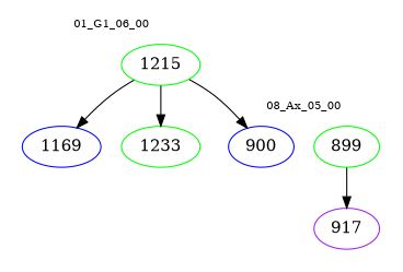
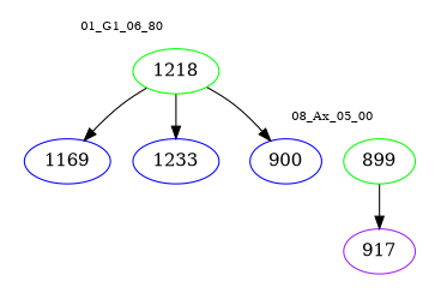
  digraph {
    node [color=blue]
    edge [color=black]
    n1 [color=green label=899]
    n2 [label=900]
    n3 [color=purple label=917]
-   n4 [color=green label=1215]
+   n4 [color=green label=1218]
    n5 [label=1169]
-   n6 [color=green label=1233]
+   n6 [label=1233]
    subgraph cluster_1 {
      color=white
      fontsize=10
      label="08_Ax_05_00"
      n1
      n2
      n3
    }
    subgraph cluster_2 {
      color=white
      fontsize=10
-     label="01_G1_06_00"
+     label="01_G1_06_80"
      n4
      n5
      n6
    }
    n1 -> n3
    n4 -> n2
    n4 -> n5
    n4 -> n6
  }
